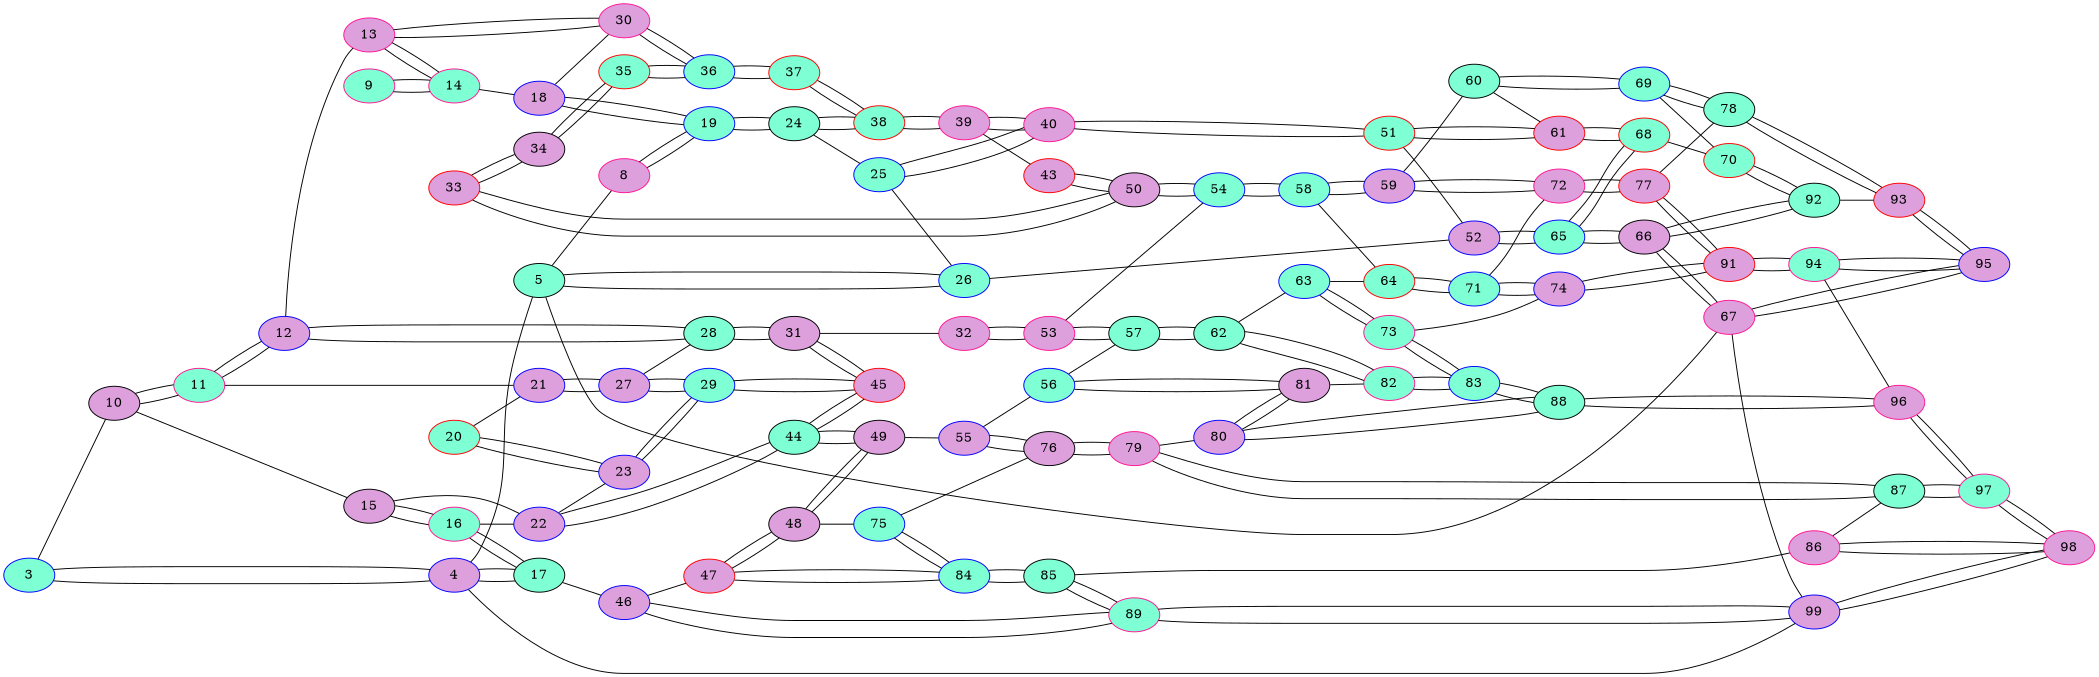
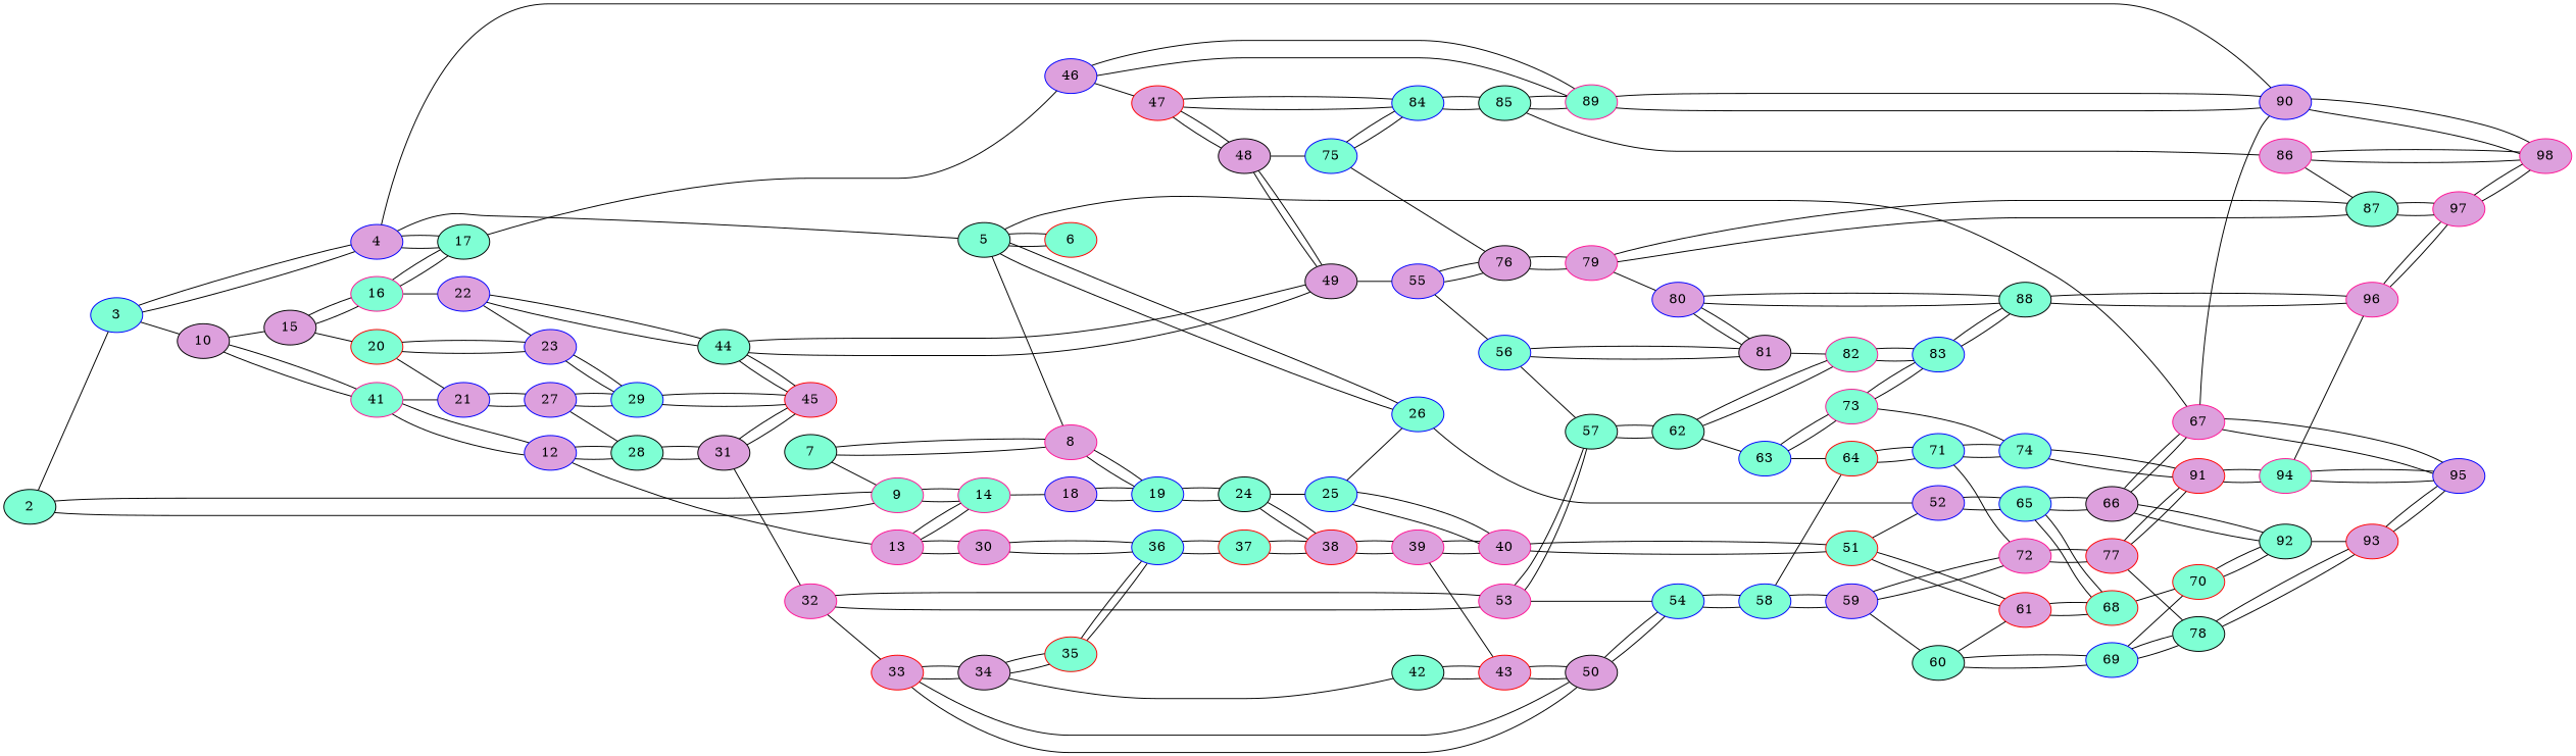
  graph {
    rankdir=LR
    node [color=blue fillcolor=aquamarine style=filled]
+   2 [color=black]
    3
    9 [color=deeppink]
+   7 [color=black]
    8 [color=deeppink fillcolor=plum]
    4 [fillcolor=plum]
    10 [color=black fillcolor=plum]
    14 [color=deeppink]
    5 [color=black]
    17 [color=black]
-   90 [fillcolor=plum label=99]
-   11 [color=deeppink]
+   90 [fillcolor=plum]
+   11 [color=deeppink label=41]
    15 [color=black fillcolor=plum]
+   6 [color=red]
    26
    67 [color=deeppink fillcolor=plum]
    46 [fillcolor=plum]
    98 [color=deeppink fillcolor=plum]
    52 [fillcolor=plum]
    95 [fillcolor=plum]
    19
    24 [color=black]
    18 [fillcolor=plum]
    12 [fillcolor=plum]
    21 [fillcolor=plum]
    16 [color=deeppink]
    20 [color=red]
    13 [color=deeppink fillcolor=plum]
    28 [color=black]
    27 [fillcolor=plum]
    30 [color=deeppink fillcolor=plum]
    31 [color=black fillcolor=plum]
    36
    22 [fillcolor=plum]
    23 [fillcolor=plum]
    44 [color=black]
    47 [color=red fillcolor=plum]
    89 [color=deeppink]
    25
-   38 [color=red]
+   38 [color=red fillcolor=plum]
    29
    45 [color=red fillcolor=plum]
    49 [color=black fillcolor=plum]
    40 [color=deeppink fillcolor=plum]
    39 [color=deeppink fillcolor=plum]
    51 [color=red]
    65
    32 [color=deeppink fillcolor=plum]
    37 [color=red]
    33 [color=red fillcolor=plum]
    53 [color=deeppink fillcolor=plum]
    34 [color=black fillcolor=plum]
    50 [color=black fillcolor=plum]
    54
    57 [color=black]
    35 [color=red]
+   42 [color=black]
    43 [color=red fillcolor=plum]
    61 [color=red fillcolor=plum]
    55 [fillcolor=plum]
    48 [color=black fillcolor=plum]
    84
    75
    85 [color=black]
    76 [color=black fillcolor=plum]
    56
    58
    68 [color=red]
    66 [color=black fillcolor=plum]
    62 [color=black]
    59 [fillcolor=plum]
    64 [color=red]
    81 [color=black fillcolor=plum]
    79 [color=deeppink fillcolor=plum]
    82 [color=deeppink]
    63
    60 [color=black]
    72 [color=deeppink fillcolor=plum]
    71
    69
    77 [color=red fillcolor=plum]
    70 [color=red]
    78 [color=black]
    73 [color=deeppink]
    83
-   74 [fillcolor=plum]
+   74
    92 [color=black]
    93 [color=red fillcolor=plum]
    91 [color=red fillcolor=plum]
    88 [color=black]
    94 [color=deeppink]
    80 [fillcolor=plum]
    87 [color=black]
-   97 [color=deeppink]
+   97 [color=deeppink fillcolor=plum]
    96 [color=deeppink fillcolor=plum]
    86 [color=deeppink fillcolor=plum]
+   2 -- 3
+   2 -- 9
+   2 -- 9
    3 -- 4
    3 -- 4
    3 -- 10
    9 -- 14
    9 -- 14
+   7 -- 9
+   7 -- 8
+   7 -- 8
    8 -- 19
    8 -- 19
    4 -- 5
    4 -- 17
    4 -- 17
    4 -- 90
    10 -- 11
    10 -- 11
    10 -- 15
    14 -- 18
    5 -- 8
+   5 -- 6
+   5 -- 6
    5 -- 26
    5 -- 26
    5 -- 67
    17 -- 46
    90 -- 98
    90 -- 98
    11 -- 12
    11 -- 12
    11 -- 21
    15 -- 16
    15 -- 16
-   15 -- 22
+   15 -- 20
    26 -- 52
    67 -- 90
    67 -- 95
    67 -- 95
    46 -- 47
    46 -- 89
    46 -- 89
    52 -- 65
    52 -- 65
    19 -- 24
    19 -- 24
    24 -- 25
    24 -- 38
    24 -- 38
    18 -- 19
    18 -- 19
-   18 -- 30
    12 -- 13
    12 -- 28
    12 -- 28
    21 -- 27
    21 -- 27
    16 -- 17
    16 -- 17
    16 -- 22
    20 -- 21
    20 -- 23
    20 -- 23
    13 -- 14
    13 -- 14
    13 -- 30
    13 -- 30
    28 -- 31
    28 -- 31
    27 -- 28
    27 -- 29
    27 -- 29
    30 -- 36
    30 -- 36
    31 -- 45
    31 -- 45
    31 -- 32
    36 -- 37
    36 -- 37
    22 -- 23
    22 -- 44
    22 -- 44
    23 -- 29
    23 -- 29
    44 -- 45
    44 -- 45
    44 -- 49
    44 -- 49
    47 -- 48
    47 -- 48
    47 -- 84
    47 -- 84
    89 -- 90
    89 -- 90
    25 -- 26
    25 -- 40
    25 -- 40
    38 -- 39
    38 -- 39
    29 -- 45
    29 -- 45
    49 -- 55
    40 -- 51
    40 -- 51
    39 -- 40
    39 -- 40
    39 -- 43
    51 -- 52
    51 -- 61
    51 -- 61
    65 -- 68
    65 -- 68
    65 -- 66
    65 -- 66
+   32 -- 33
    32 -- 53
    32 -- 53
    37 -- 38
    37 -- 38
    33 -- 34
    33 -- 34
    33 -- 50
    33 -- 50
    53 -- 54
    53 -- 57
    53 -- 57
    34 -- 35
    34 -- 35
+   34 -- 42
    50 -- 54
    50 -- 54
    54 -- 58
    54 -- 58
    57 -- 62
    57 -- 62
    35 -- 36
    35 -- 36
+   42 -- 43
+   42 -- 43
    43 -- 50
    43 -- 50
    61 -- 68
    61 -- 68
    55 -- 76
    55 -- 76
    55 -- 56
    48 -- 49
    48 -- 49
    48 -- 75
    84 -- 85
    84 -- 85
    75 -- 84
    75 -- 84
    75 -- 76
    85 -- 89
    85 -- 89
    85 -- 86
    76 -- 79
    76 -- 79
    56 -- 57
    56 -- 81
    56 -- 81
    58 -- 59
    58 -- 59
    58 -- 64
    68 -- 70
    66 -- 67
    66 -- 67
    66 -- 92
    66 -- 92
    62 -- 82
    62 -- 82
    62 -- 63
    59 -- 60
    59 -- 72
    59 -- 72
    64 -- 71
    64 -- 71
    81 -- 82
    79 -- 80
    79 -- 87
    79 -- 87
    82 -- 83
    82 -- 83
    63 -- 64
    63 -- 73
    63 -- 73
    60 -- 61
    60 -- 69
    60 -- 69
    72 -- 77
    72 -- 77
    71 -- 72
    71 -- 74
    71 -- 74
    69 -- 70
    69 -- 78
    69 -- 78
    77 -- 78
    77 -- 91
    77 -- 91
    70 -- 92
    70 -- 92
    78 -- 93
    78 -- 93
    73 -- 83
    73 -- 83
    73 -- 74
    83 -- 88
    83 -- 88
    74 -- 91
    74 -- 91
    92 -- 93
    93 -- 95
    93 -- 95
    91 -- 94
    91 -- 94
    88 -- 96
    88 -- 96
    94 -- 95
    94 -- 95
    94 -- 96
    80 -- 81
    80 -- 81
    80 -- 88
    80 -- 88
    87 -- 97
    87 -- 97
    97 -- 98
    97 -- 98
    96 -- 97
    96 -- 97
    86 -- 98
    86 -- 98
    86 -- 87
  }
